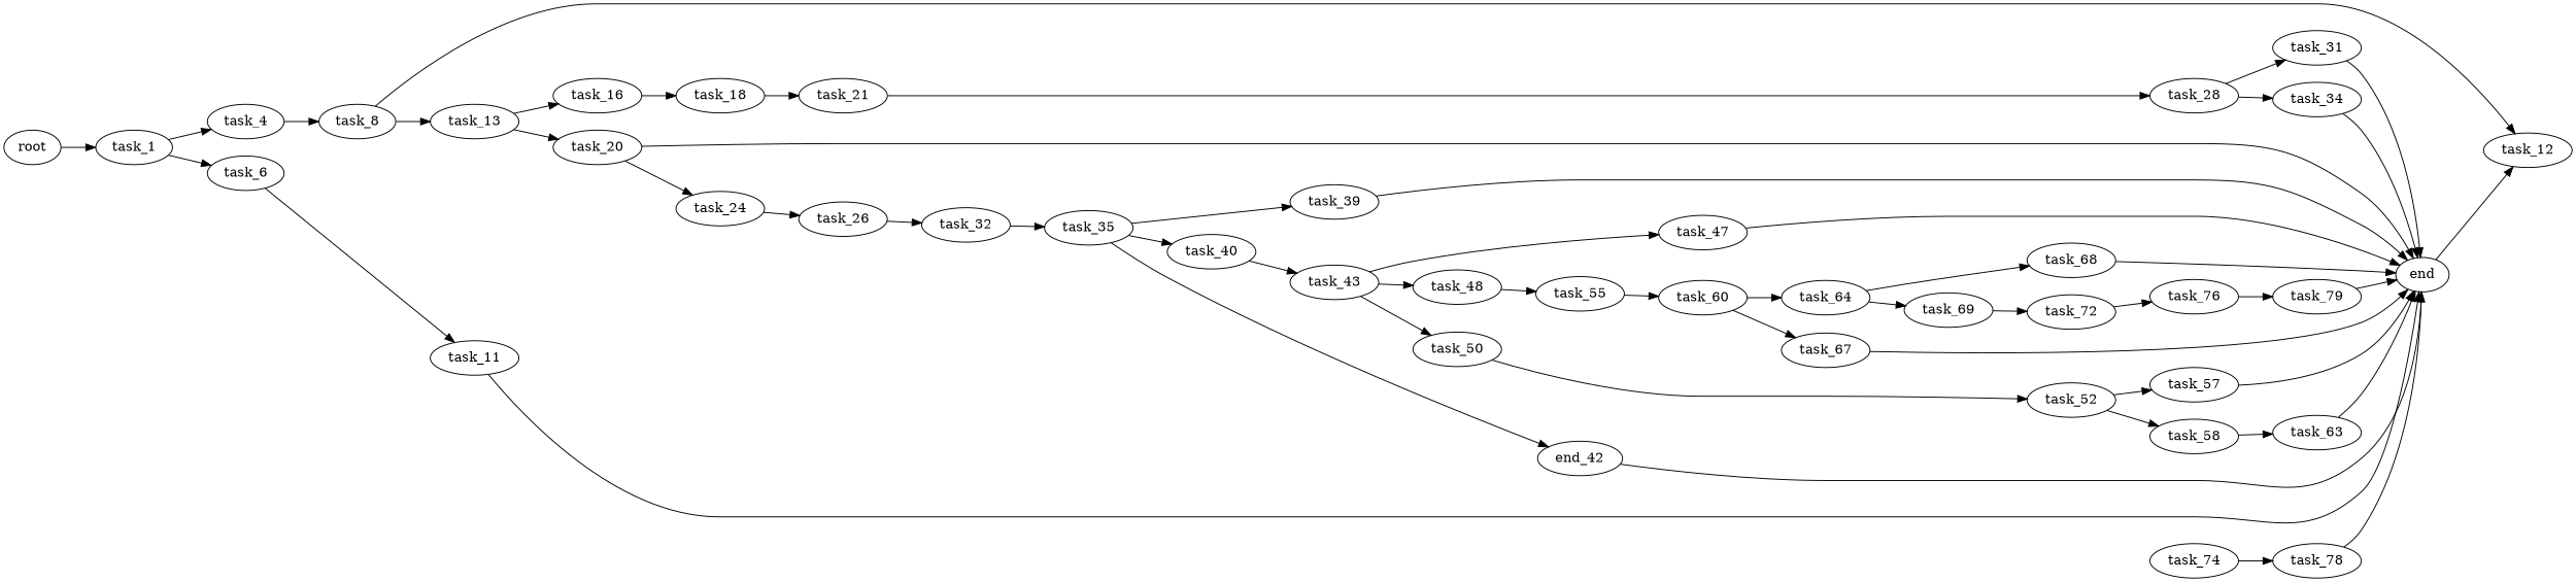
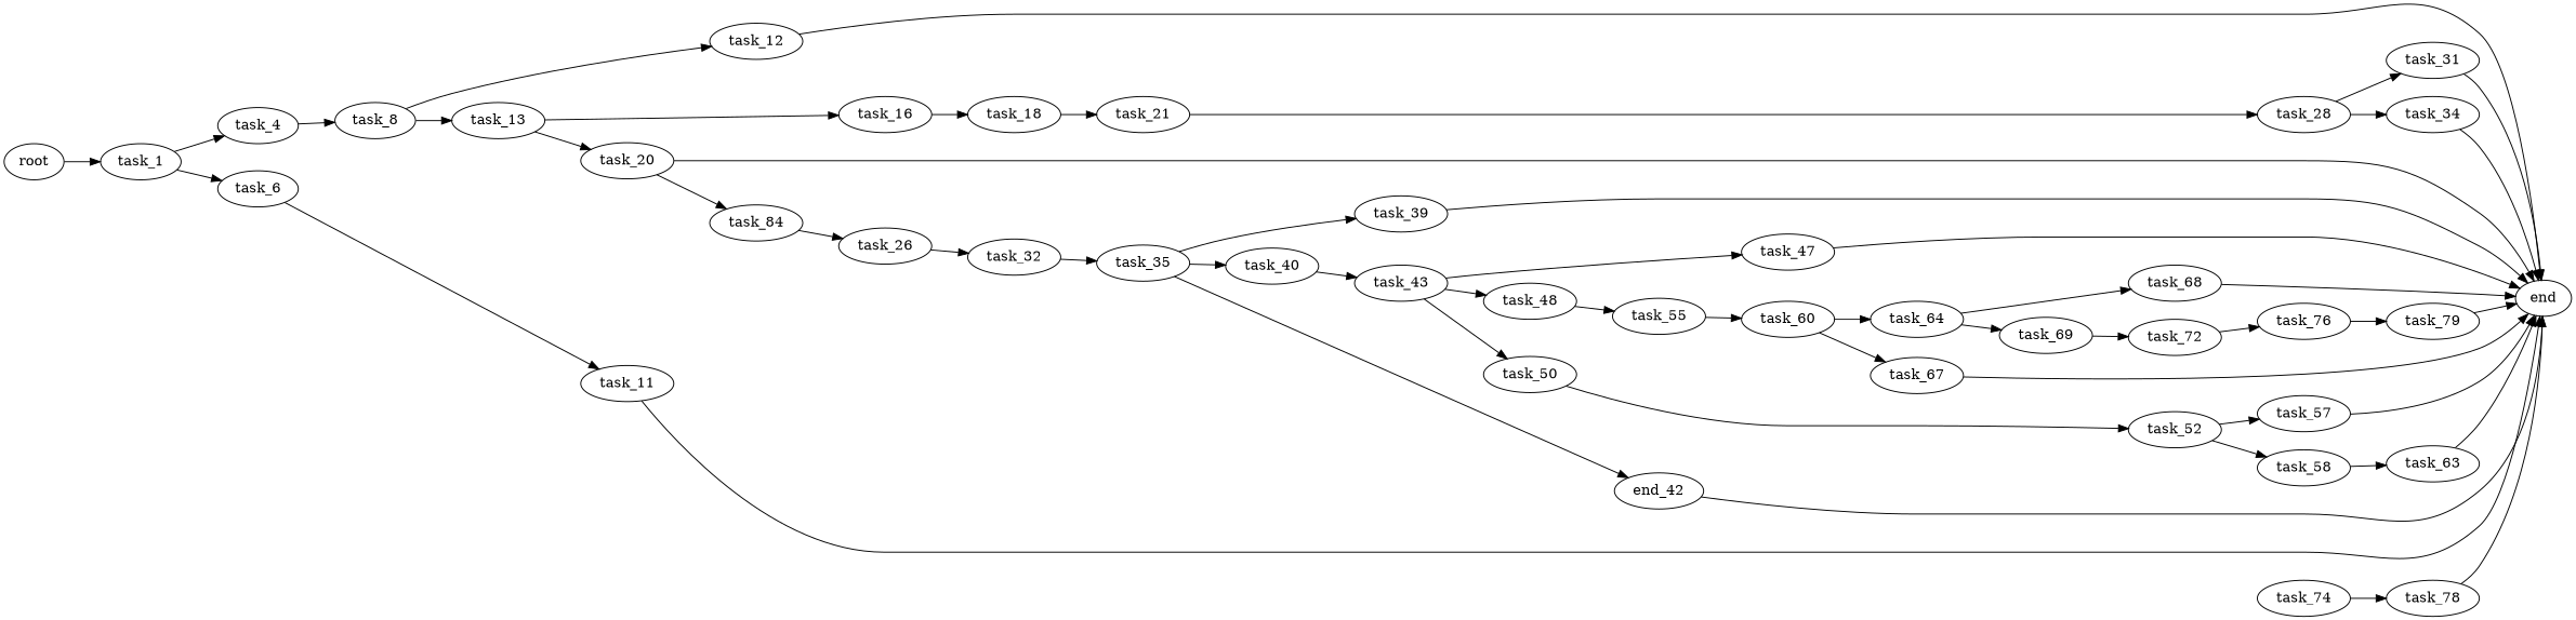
  digraph {
    rankdir=LR
    root
    task_1
    task_4
    task_6
    task_8
    task_11
    task_12
    task_13
    end
    task_16
    task_20
    task_18
-   task_24
+   task_24 [label=task_84]
    task_21
    task_28
    task_26
    task_31
    task_34
    task_32
    task_35
    task_39
    task_40
    n23 [label=end_42]
    task_43
    task_47
    task_48
    task_50
    task_55
    task_52
    task_60
    task_57
    task_58
    task_63
    task_64
    task_67
    task_68
    task_69
    task_72
    task_76
    task_74
    task_78
    task_79
    root -> task_1
    task_1 -> task_4
    task_1 -> task_6
    task_4 -> task_8
    task_6 -> task_11
    task_8 -> task_12
    task_8 -> task_13
    task_11 -> end
-   end -> task_12
+   task_12 -> end
    task_13 -> task_16
    task_13 -> task_20
    task_16 -> task_18
    task_20 -> end
    task_20 -> task_24
    task_18 -> task_21
    task_24 -> task_26
    task_21 -> task_28
    task_28 -> task_31
    task_28 -> task_34
    task_26 -> task_32
    task_31 -> end
    task_34 -> end
    task_32 -> task_35
    task_35 -> task_39
    task_35 -> task_40
    task_35 -> n23
    task_39 -> end
    task_40 -> task_43
    n23 -> end
    task_43 -> task_47
    task_43 -> task_48
    task_43 -> task_50
    task_47 -> end
    task_48 -> task_55
    task_50 -> task_52
    task_55 -> task_60
    task_52 -> task_57
    task_52 -> task_58
    task_60 -> task_64
    task_60 -> task_67
    task_57 -> end
    task_58 -> task_63
    task_63 -> end
    task_64 -> task_68
    task_64 -> task_69
    task_67 -> end
    task_68 -> end
    task_69 -> task_72
    task_72 -> task_76
    task_76 -> task_79
    task_74 -> task_78
    task_78 -> end
    task_79 -> end
  }
